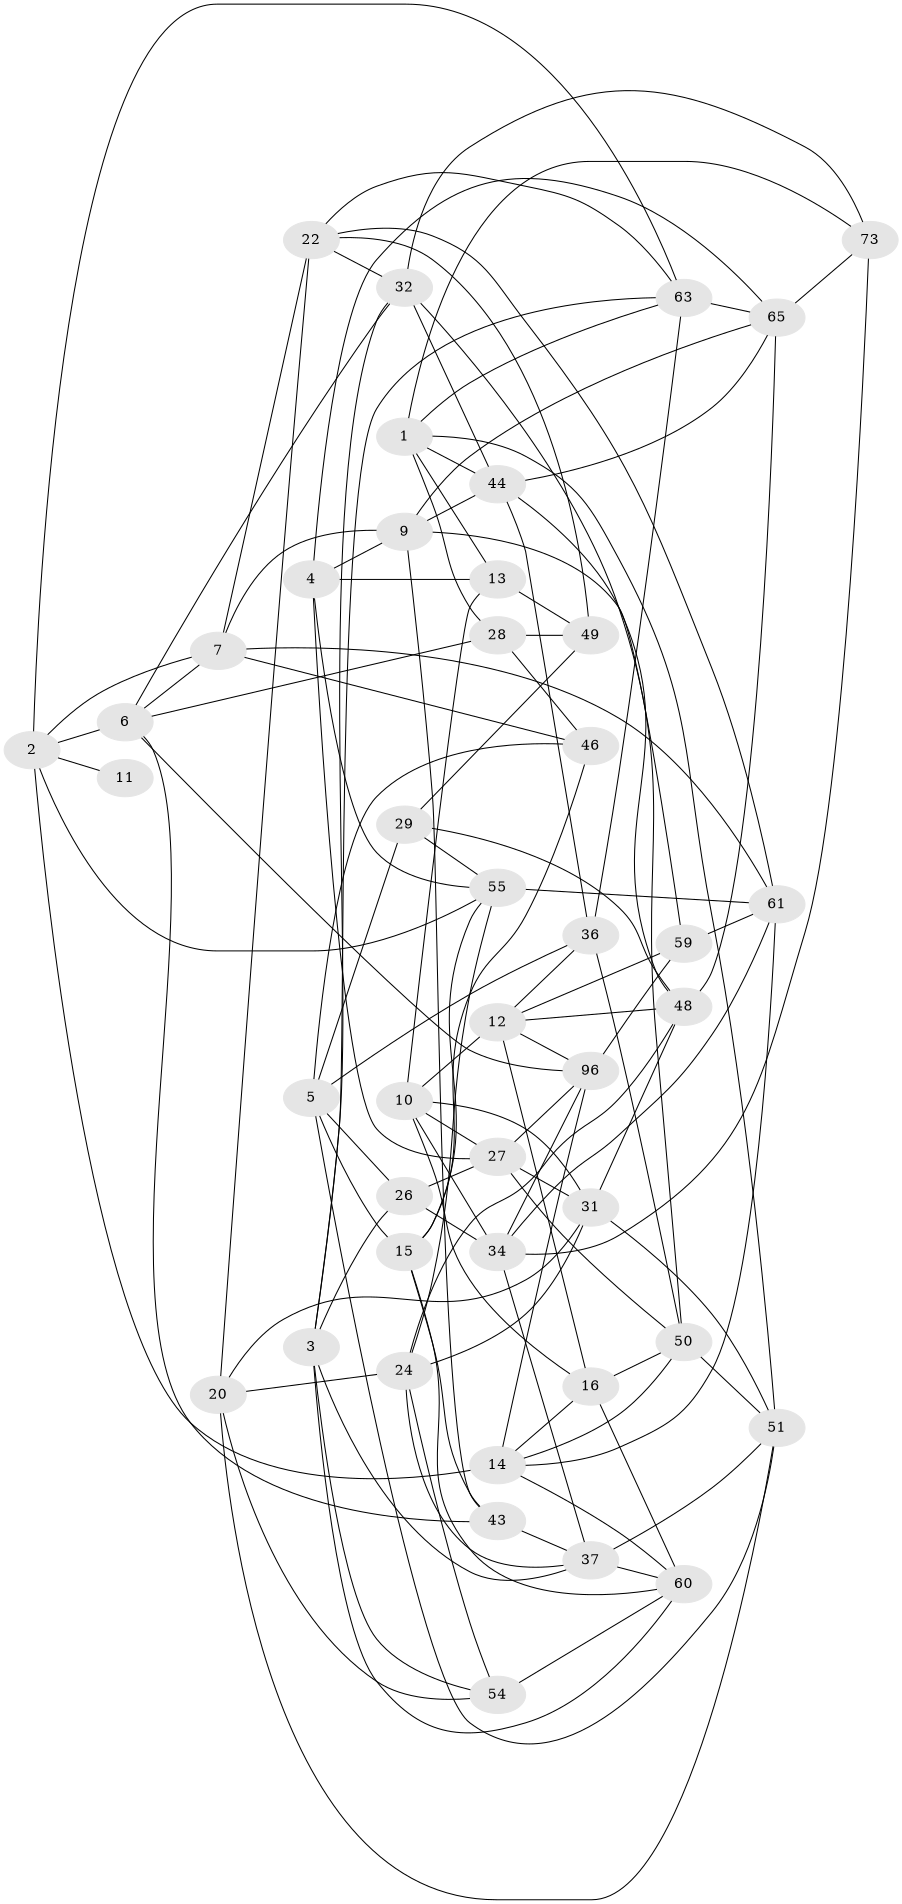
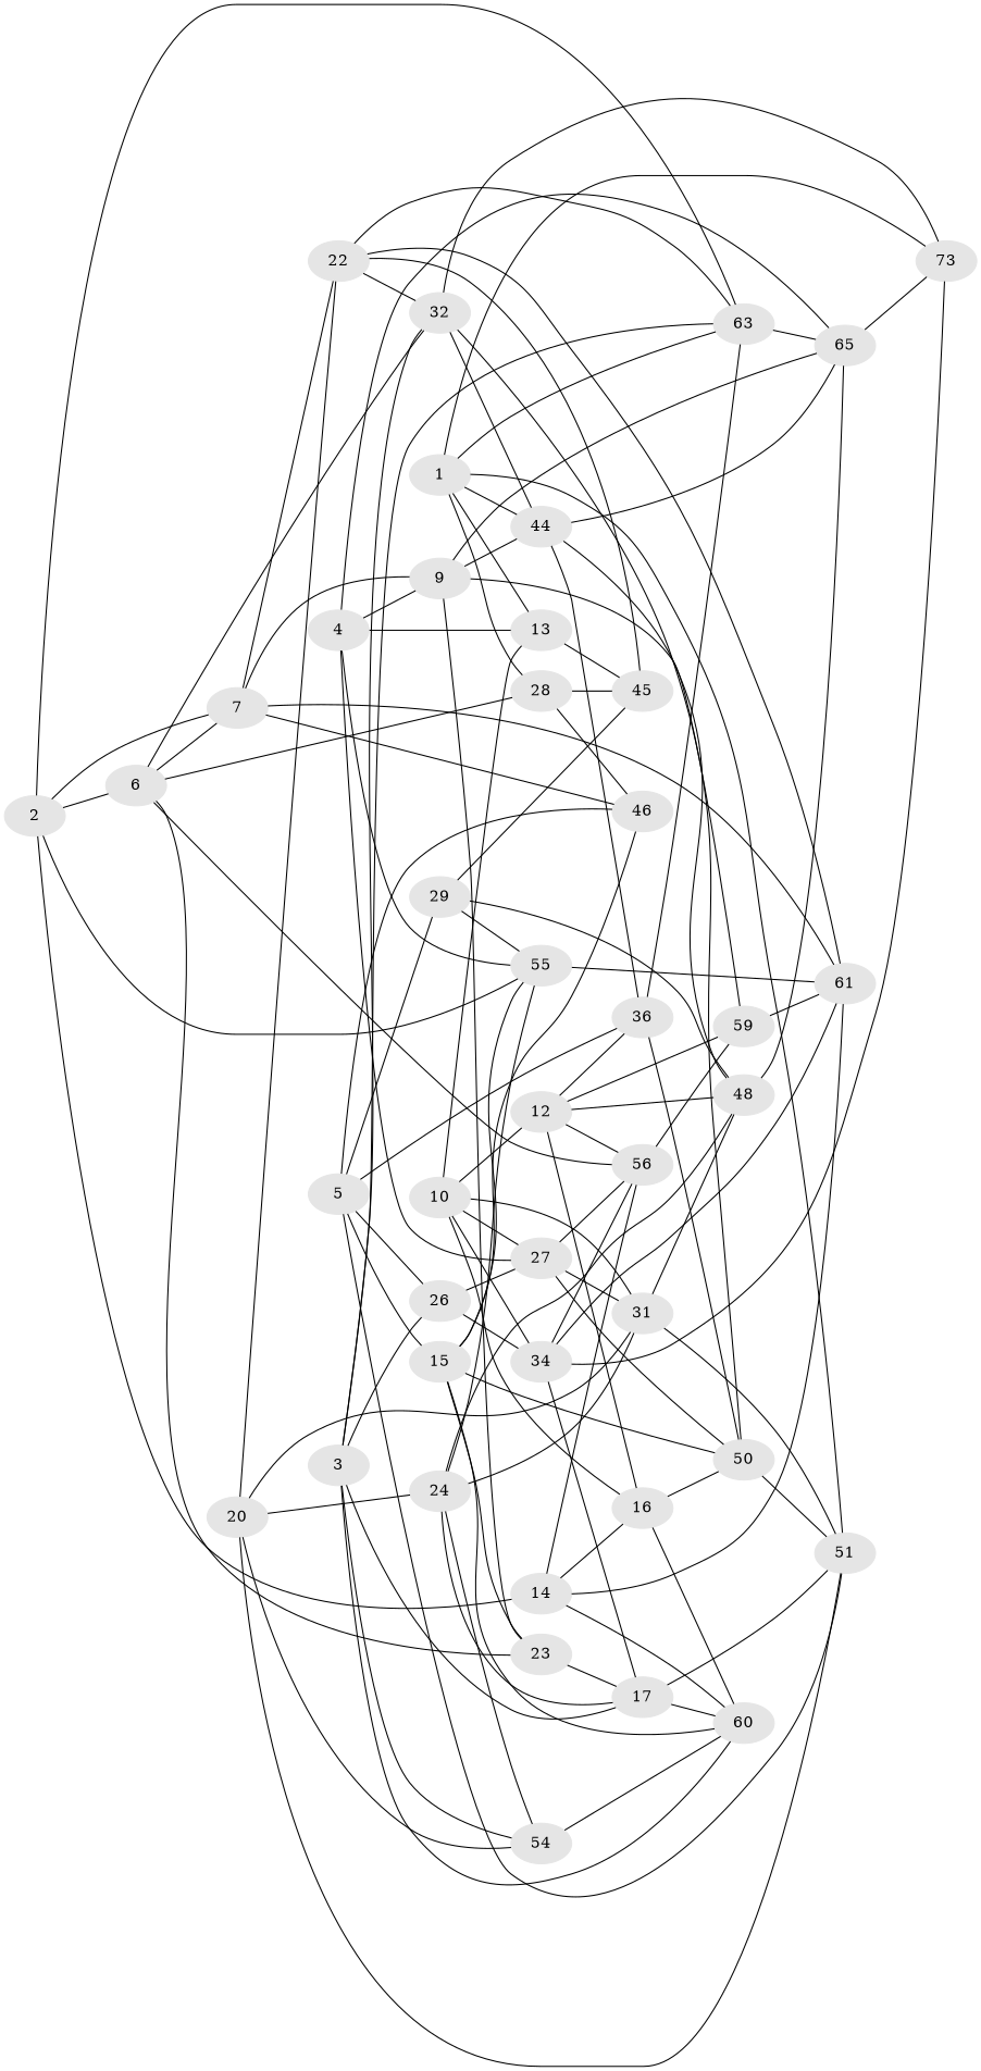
  graph {
    rankdir=LR
    node [color=gray90 style=filled]
    1 [super="+18"]
    13
    28
    44
    51 [super="+69"]
    63 [super="+67"]
    73
-   45 [label=49]
+   45
    46
    65 [super="+70"]
    36 [super="+49"]
    48 [super="+62"]
    2 [super="+19"]
    6 [super="+58"]
    7 [super="+42"]
-   11
    14 [super="+40"]
    55 [super="+64"]
    32 [super="+39"]
-   23 [label=43]
-   56 [super="+72" label=96]
+   23
+   56 [super="+72"]
    9 [super="+71"]
    22 [super="+25"]
    61 [super="+66"]
    60 [super="+68"]
    16 [super="+33"]
    3 [super="+30"]
    26
-   37 [super="+38"]
+   37 [super="+38" label=17]
    54
    27 [super="+53"]
    34 [super="+35"]
    50 [super="+57"]
    4 [super="+21"]
    59
    24 [super="+52"]
    31 [super="+41"]
    5 [super="+8"]
    15 [super="+47"]
    29
    10 [super="+43"]
    12 [super="+17"]
    20
    1 -- 13
    1 -- 28
    1 -- 44
    1 -- 51
    1 -- 63
    1 -- 73
    13 -- 45
    28 -- 45
    28 -- 46
    44 -- 65
    44 -- 36 [weight=2]
    44 -- 48
    63 -- 65
    65 -- 73
    36 -- 63
    36 -- 50
    48 -- 65
    2 -- 63
    2 -- 6
    2 -- 7
-   2 -- 11
    2 -- 14
    2 -- 55
    6 -- 28
    6 -- 7
    6 -- 32
    6 -- 23
    6 -- 56
    7 -- 46
    7 -- 9
    7 -- 22
    7 -- 61
    14 -- 56
    14 -- 61
    14 -- 60
    14 -- 16 [weight=2]
    55 -- 61
    32 -- 44
    32 -- 73
    32 -- 50
    23 -- 37
    56 -- 59
    9 -- 44
    9 -- 65
    9 -- 23
    9 -- 59
    22 -- 63
    22 -- 45
    22 -- 32
    22 -- 61
    16 -- 60
    16 -- 50
    3 -- 63
    3 -- 32
    3 -- 60
    3 -- 26
    3 -- 37
    3 -- 54
    26 -- 27
    26 -- 34
    37 -- 51
    37 -- 60
    54 -- 60
    27 -- 56
    27 -- 50
    27 -- 31
    34 -- 73
    34 -- 56
    34 -- 61
    34 -- 37
    50 -- 51
    4 -- 13
    4 -- 65
    4 -- 55
    4 -- 9
    4 -- 27
    59 -- 61
    24 -- 48
    24 -- 55
    24 -- 37
    24 -- 54
    24 -- 31
    31 -- 51
    31 -- 48
    5 -- 51
    5 -- 46
    5 -- 36
    5 -- 26
    5 -- 15
    5 -- 29
    15 -- 46
    15 -- 55
    15 -- 23
    15 -- 60
-   14 -- 50
+   15 -- 50
    29 -- 45
    29 -- 48
    29 -- 55
    10 -- 13
    10 -- 16
    10 -- 27
    10 -- 34
    10 -- 31
    10 -- 12
    12 -- 36
    12 -- 48
    12 -- 56
    12 -- 16
    12 -- 59
    20 -- 51
    20 -- 22
    20 -- 54
    20 -- 24
    20 -- 31
  }
